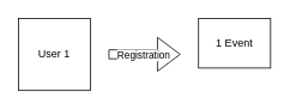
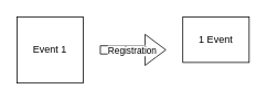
  <mxCell id="0" />
  <mxCell id="1" parent="0" />
- <mxCell id="2" value="User 1" style="whiteSpace=wrap;html=1;aspect=fixed;" vertex="1" parent="1"><mxGeometry x="20" y="20" width="80" height="80" as="geometry" /></mxCell>
+ <mxCell id="2" value="Event 1" style="whiteSpace=wrap;html=1;aspect=fixed;" vertex="1" parent="1"><mxGeometry x="20" y="20" width="80" height="80" as="geometry" /></mxCell>
  <mxCell id="3" value="" style="shape=flexArrow;endArrow=classic;html=1;rounded=0;endWidth=26.667;endSize=8.033;" edge="1" parent="1"><mxGeometry width="50" height="50" relative="1" as="geometry"><mxPoint x="120" y="59.76" as="sourcePoint" /><mxPoint x="200" y="59.76" as="targetPoint" /></mxGeometry></mxCell>
  <mxCell id="4" value="Registration" style="edgeLabel;html=1;align=center;verticalAlign=middle;resizable=0;points=[];" vertex="1" connectable="0" parent="3"><mxGeometry x="-0.055" y="-1" relative="1" as="geometry"><mxPoint as="offset" /></mxGeometry></mxCell>
  <mxCell id="5" value="1 Event" style="whiteSpace=wrap;html=1;aspect=fixed;" vertex="1" parent="1"><mxGeometry x="220" y="20" width="80" height="55" as="geometry" /></mxCell>
